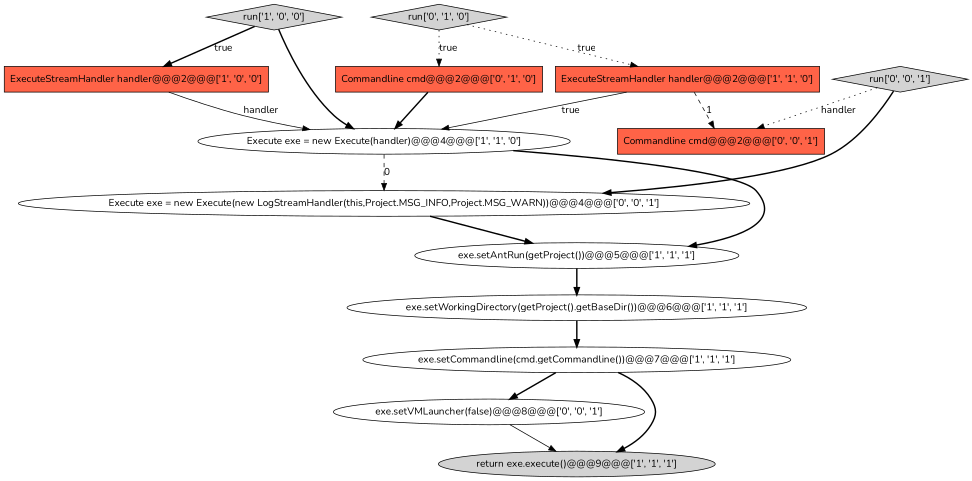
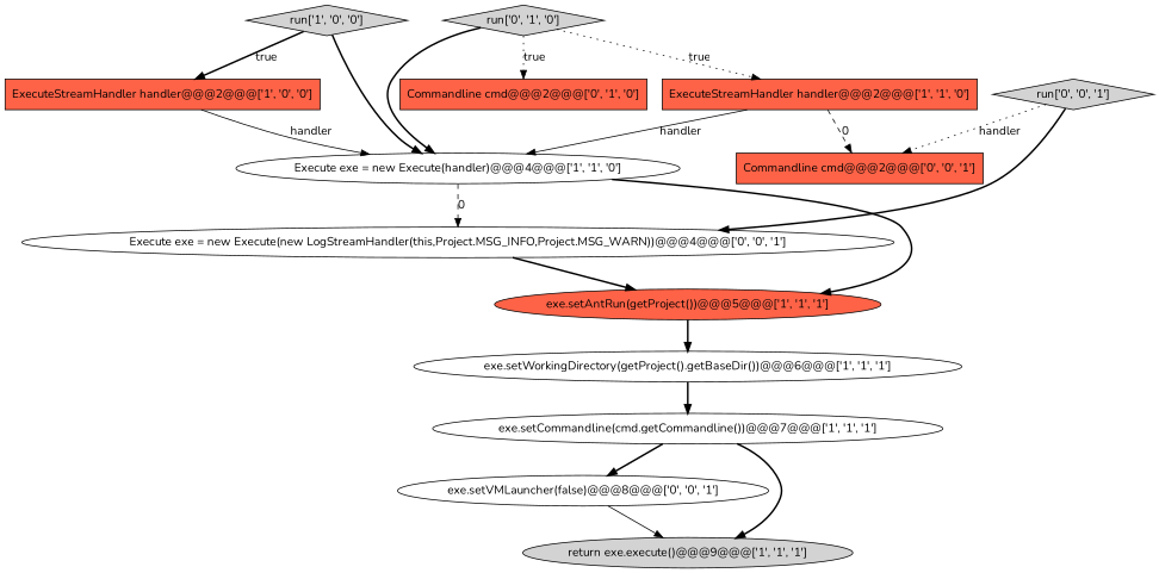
  digraph {
    fontname=Nunito
    node [fillcolor=white fontname=Nunito shape=ellipse style=filled]
    edge [fontname=Nunito style=bold]
    n1 [fillcolor=tomato label="Commandline cmd@@@2@@@['0', '0', '1']" shape=box]
    n2 [fillcolor=lightgray label="run['0', '0', '1']" shape=diamond]
    n3 [label="Execute exe = new Execute(new LogStreamHandler(this,Project.MSG_INFO,Project.MSG_WARN))@@@4@@@['0', '0', '1']"]
-   n4 [label="exe.setAntRun(getProject())@@@5@@@['1', '1', '1']"]
+   n4 [fillcolor=tomato label="exe.setAntRun(getProject())@@@5@@@['1', '1', '1']"]
    n5 [label="exe.setWorkingDirectory(getProject().getBaseDir())@@@6@@@['1', '1', '1']"]
    n6 [fillcolor=lightgray label="return exe.execute()@@@9@@@['1', '1', '1']"]
    n7 [label="Execute exe = new Execute(handler)@@@4@@@['1', '1', '0']"]
    n8 [label="exe.setVMLauncher(false)@@@8@@@['0', '0', '1']"]
    n9 [fillcolor=lightgray label="run['1', '0', '0']" shape=diamond]
    n10 [fillcolor=tomato label="ExecuteStreamHandler handler@@@2@@@['1', '0', '0']" shape=box]
    n11 [fillcolor=tomato label="ExecuteStreamHandler handler@@@2@@@['1', '1', '0']" shape=box]
    n12 [label="exe.setCommandline(cmd.getCommandline())@@@7@@@['1', '1', '1']"]
    n13 [fillcolor=tomato label="Commandline cmd@@@2@@@['0', '1', '0']" shape=box]
    n14 [fillcolor=lightgray label="run['0', '1', '0']" shape=diamond]
    n2 -> n1 [label=handler style=dotted]
    n2 -> n3
    n3 -> n4
    n4 -> n5
    n5 -> n12
    n7 -> n3 [label=0 style=dashed]
    n7 -> n4
    n8 -> n6 [style=solid]
    n9 -> n7
    n9 -> n10 [label=true]
    n10 -> n7 [label=handler style=solid]
-   n11 -> n1 [label=1 style=dashed]
-   n11 -> n7 [label=true style=solid]
+   n11 -> n1 [label=0 style=dashed]
+   n11 -> n7 [label=handler style=solid]
    n12 -> n6
    n12 -> n8
-   n13 -> n7
+   n14 -> n7
    n14 -> n11 [label=true style=dotted]
    n14 -> n13 [label=true style=dotted]
  }
